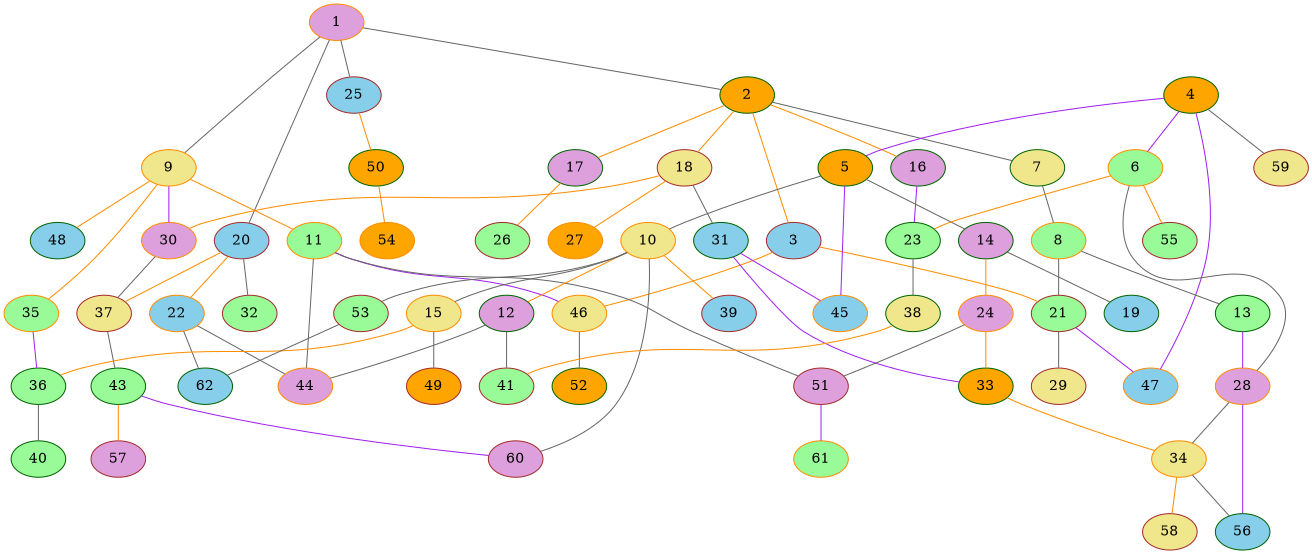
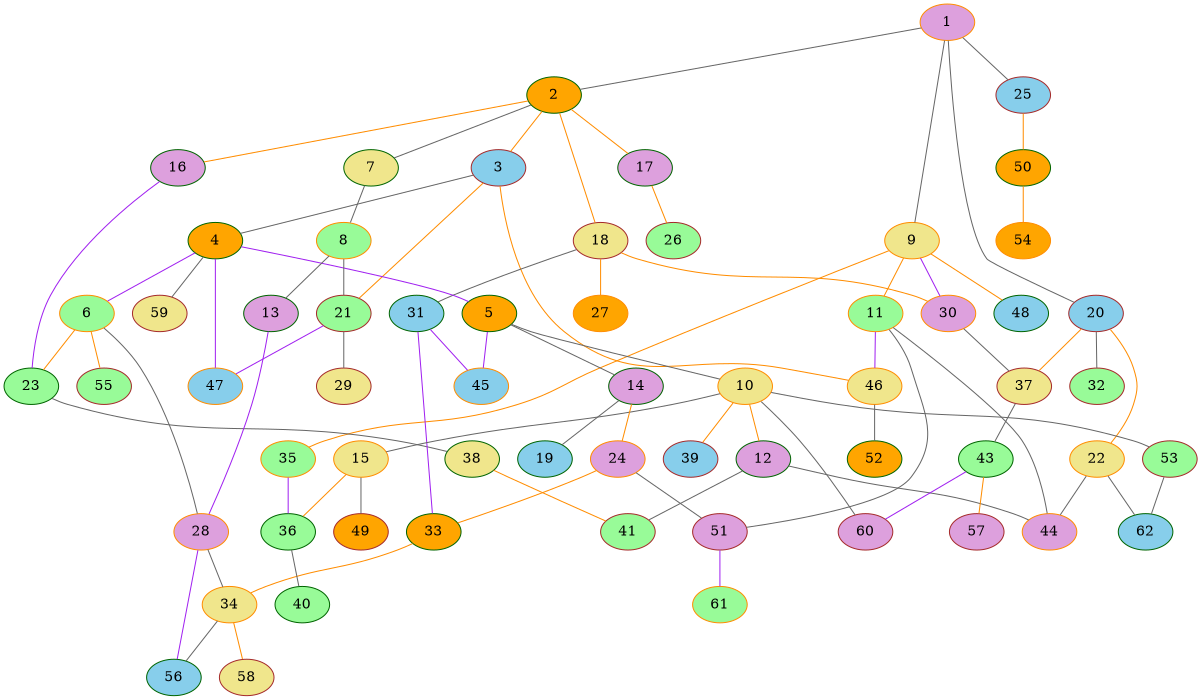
  graph {
    node [color=darkgreen fillcolor=palegreen style=filled]
    edge [color=gray40]
    1 [color=darkorange fillcolor=plum]
    2 [fillcolor=orange]
    9 [color=darkorange fillcolor=khaki]
    20 [color=brown fillcolor=skyblue]
    25 [color=brown fillcolor=skyblue]
    3 [color=brown fillcolor=skyblue]
    7 [fillcolor=khaki]
    16 [fillcolor=plum]
    17 [fillcolor=plum]
    18 [color=brown fillcolor=khaki]
    11 [color=darkorange]
    35 [color=darkorange]
    48 [fillcolor=skyblue]
    30 [color=darkorange fillcolor=plum]
-   22 [color=darkorange fillcolor=skyblue]
+   22 [color=darkorange fillcolor=khaki]
    32 [color=brown]
    37 [color=brown fillcolor=khaki]
    50 [fillcolor=orange]
    4 [fillcolor=orange]
    21 [color=brown]
    46 [color=darkorange fillcolor=khaki]
    8 [color=darkorange]
    23
    26 [color=brown]
    31 [fillcolor=skyblue]
    27 [color=darkorange fillcolor=orange]
    5 [fillcolor=orange]
    6 [color=darkorange]
    47 [color=darkorange fillcolor=skyblue]
    59 [color=brown fillcolor=khaki]
    29 [color=brown fillcolor=khaki]
    52 [fillcolor=orange]
    10 [color=darkorange fillcolor=khaki]
    14 [fillcolor=plum]
    45 [color=darkorange fillcolor=skyblue]
    28 [color=darkorange fillcolor=plum]
    55 [color=brown]
    12 [fillcolor=plum]
    15 [color=darkorange fillcolor=khaki]
    39 [color=brown fillcolor=skyblue]
    53 [color=brown]
    60 [color=brown fillcolor=plum]
    19 [fillcolor=skyblue]
    24 [color=darkorange fillcolor=plum]
    38 [fillcolor=khaki]
    34 [color=darkorange fillcolor=khaki]
    56 [fillcolor=skyblue]
-   13
+   13 [fillcolor=plum]
    44 [color=darkorange fillcolor=plum]
    51 [color=brown fillcolor=plum]
    33 [fillcolor=orange]
    36
    41 [color=brown]
    49 [color=brown fillcolor=orange]
    62 [fillcolor=skyblue]
    61 [color=darkorange]
    40
    43
    54 [color=darkorange fillcolor=orange]
    58 [color=brown fillcolor=khaki]
    57 [color=brown fillcolor=plum]
    1 -- 2
    1 -- 9
    1 -- 20
    1 -- 25
    2 -- 3 [color=darkorange]
    2 -- 7
    2 -- 16 [color=darkorange]
    2 -- 17 [color=darkorange]
    2 -- 18 [color=darkorange]
    9 -- 11 [color=darkorange]
    9 -- 35 [color=darkorange]
    9 -- 48 [color=darkorange]
    9 -- 30 [color=purple]
    20 -- 22 [color=darkorange]
    20 -- 32
    20 -- 37 [color=darkorange]
    25 -- 50 [color=darkorange]
+   3 -- 4
    3 -- 21 [color=darkorange]
    3 -- 46 [color=darkorange]
    7 -- 8
    16 -- 23 [color=purple]
    17 -- 26 [color=darkorange]
    18 -- 30 [color=darkorange]
    18 -- 31
    18 -- 27 [color=darkorange]
    11 -- 46 [color=purple]
    11 -- 44
    11 -- 51
    35 -- 36 [color=purple]
    30 -- 37
    22 -- 44
    22 -- 62
    37 -- 43
    50 -- 54 [color=darkorange]
    4 -- 5 [color=purple]
    4 -- 6 [color=purple]
    4 -- 47 [color=purple]
    4 -- 59
    21 -- 47 [color=purple]
    21 -- 29
    46 -- 52
    8 -- 21
    8 -- 13
    23 -- 38
    31 -- 45 [color=purple]
    31 -- 33 [color=purple]
    5 -- 10
    5 -- 14
    5 -- 45 [color=purple]
    6 -- 23 [color=darkorange]
    6 -- 28
    6 -- 55 [color=darkorange]
    10 -- 12 [color=darkorange]
    10 -- 15
    10 -- 39 [color=darkorange]
    10 -- 53
    10 -- 60
    14 -- 19
    14 -- 24 [color=darkorange]
    28 -- 34
    28 -- 56 [color=purple]
    12 -- 44
    12 -- 41
    15 -- 36 [color=darkorange]
    15 -- 49
    53 -- 62
    24 -- 51
    24 -- 33 [color=darkorange]
    38 -- 41 [color=darkorange]
    34 -- 56
    34 -- 58 [color=darkorange]
    13 -- 28 [color=purple]
    51 -- 61 [color=purple]
    33 -- 34 [color=darkorange]
    36 -- 40
    43 -- 60 [color=purple]
    43 -- 57 [color=darkorange]
  }
